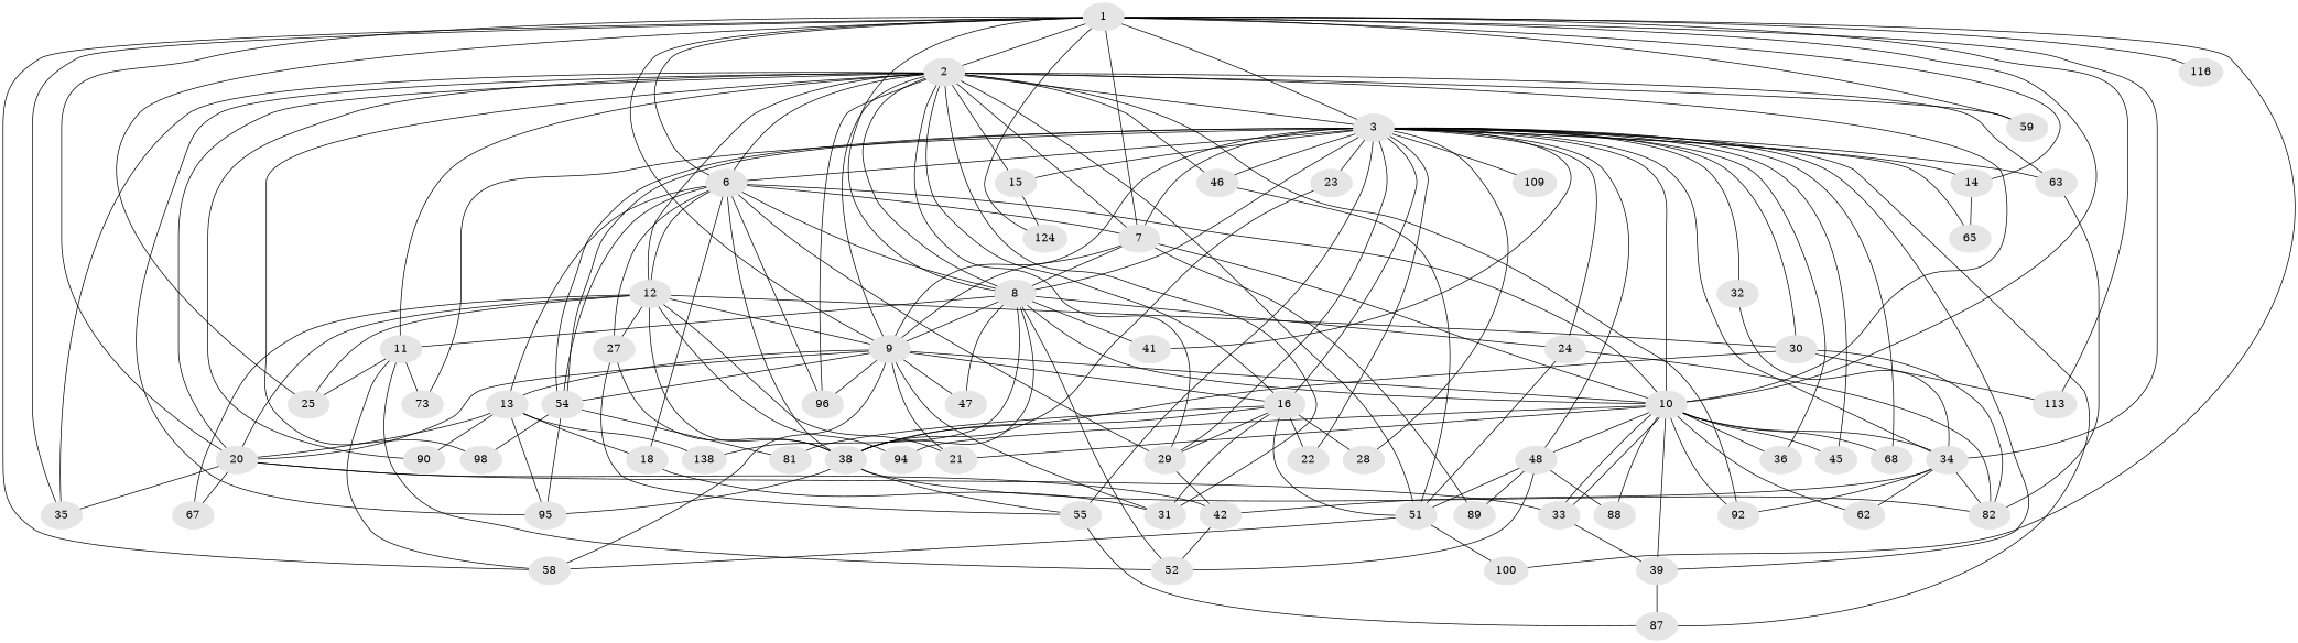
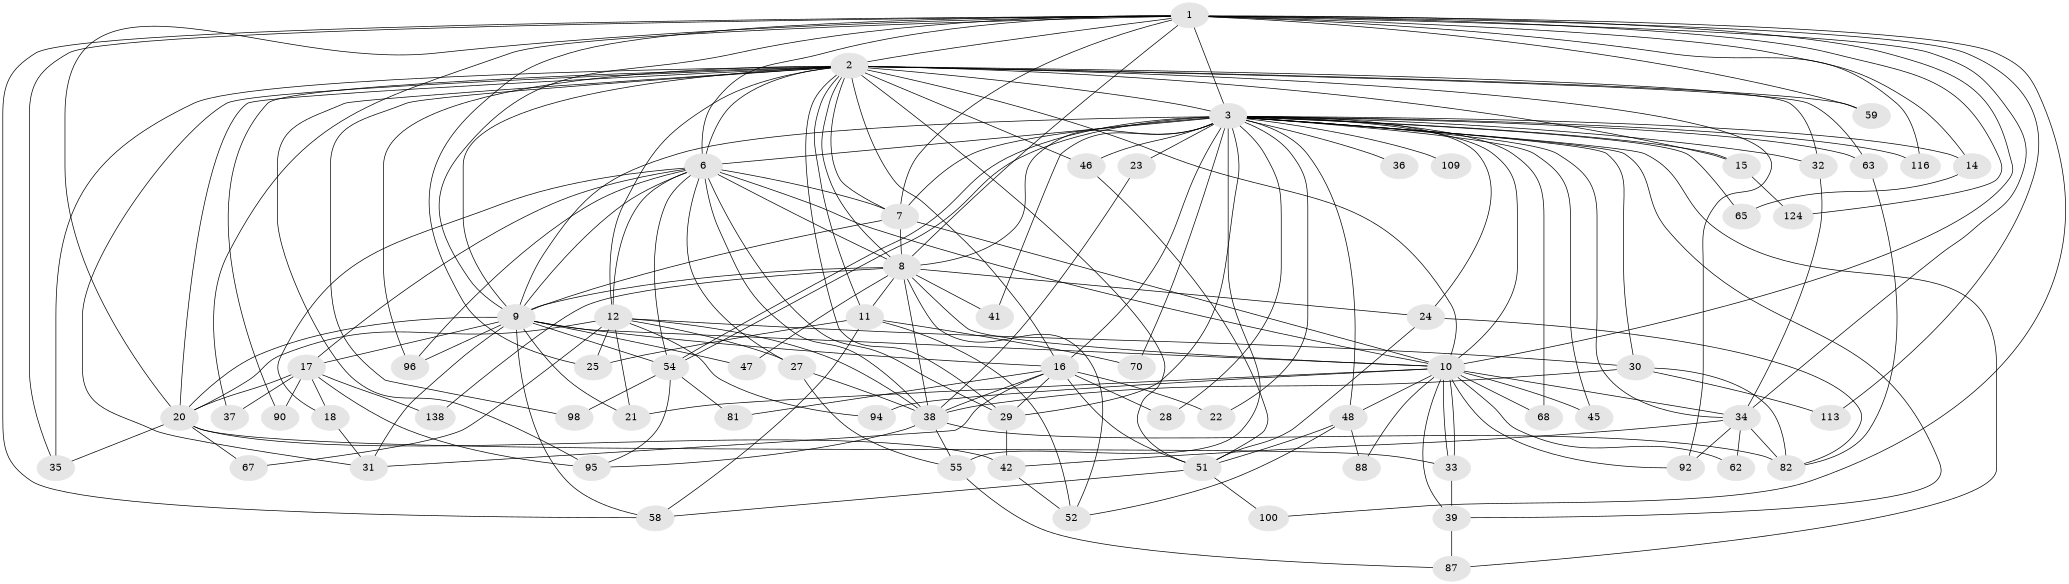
  graph {
    node [color=gray90 style=filled]
    2 [super="+56+129+118+4+78+53"]
    3 [super="+5+60"]
    6 [super="+106+108"]
    7
    8
    9 [super="+40+119+134+43+17"]
    10 [super="+83+64+26"]
    20 [super="+72+50"]
    35 [super="+74+97+84"]
    59
    11
    12
    15
    16 [super="+19+104"]
    29 [super="+123+114"]
    31 [super="+61"]
    32
    46
    51 [super="+131+80"]
    63
    90
    92
    95 [super="+124+99"]
    96
    98
    1
    14
    25 [super="+110"]
    34 [super="+91+77"]
+   37
    58 [super="+66"]
    100
    113
    116
    n35 [label=124]
    22
    23 [super="+93"]
    24 [super="+102"]
    28
    30
    36
    39
    41
    45
    48
    54 [super="+69"]
    55 [super="+107+135+75"]
    65
    68
-   70 [label=73]
+   70
    87
    109
-   13
+   13 [label=17]
    18
    27
    38 [super="+44"]
-   89
    47
    52 [super="+85"]
    138
    21 [super="+73"]
    33
    62
    88
    94
    67
    42 [super="+86"]
    82 [super="+112+126"]
    81
    2 -- 3 [weight=8]
    2 -- 6 [weight=3]
    2 -- 7 [weight=2]
    2 -- 8 [weight=2]
    2 -- 9 [weight=3]
    2 -- 10 [weight=3]
    2 -- 20
    2 -- 35 [weight=3]
    2 -- 59
    2 -- 11
    2 -- 12
    2 -- 15
    2 -- 16 [weight=2]
    2 -- 29
    2 -- 31
+   2 -- 32
    2 -- 46
    2 -- 51
    2 -- 63
    2 -- 90
    2 -- 92
    2 -- 95
    2 -- 96
    2 -- 98
    3 -- 6 [weight=3]
    3 -- 7 [weight=2]
    3 -- 8 [weight=2]
    3 -- 9 [weight=2]
    3 -- 10 [weight=3]
    3 -- 15
    3 -- 16 [weight=2]
    3 -- 29 [weight=2]
    3 -- 32
    3 -- 46
    3 -- 63
    3 -- 14
    3 -- 34
+   3 -- 116
    3 -- 22
    3 -- 23 [weight=2]
    3 -- 24 [weight=2]
    3 -- 28
    3 -- 30
    3 -- 36
    3 -- 39
    3 -- 41
    3 -- 45
    3 -- 48
    3 -- 54
    3 -- 54
    3 -- 55 [weight=2]
    3 -- 65
    3 -- 68
    3 -- 70
    3 -- 87
    3 -- 109
    6 -- 7
    6 -- 8
-   12 -- 9 [weight=3]
+   6 -- 9 [weight=3]
    6 -- 10
    6 -- 12
    6 -- 29 [weight=2]
    6 -- 96
    6 -- 54
    6 -- 13
    6 -- 18
    6 -- 27
    6 -- 38
    7 -- 8
    7 -- 9
    7 -- 10
-   7 -- 89
    8 -- 9
    8 -- 10
    8 -- 11
    8 -- 24
    8 -- 41
    8 -- 38
    8 -- 47
    8 -- 52
    8 -- 138
    9 -- 10 [weight=4]
    9 -- 20
    9 -- 16 [weight=3]
    9 -- 31 [weight=2]
    9 -- 96
    9 -- 58
    9 -- 54
    9 -- 13 [weight=2]
    9 -- 47
    9 -- 21
    10 -- 92
    10 -- 34
-   10 -- 36
    10 -- 39
    10 -- 45
    10 -- 48
    10 -- 68
    10 -- 21
    10 -- 33
    10 -- 33
    10 -- 62
    10 -- 88
    10 -- 94
    20 -- 35
    20 -- 33
    20 -- 67
    20 -- 42
    11 -- 25
    11 -- 58
    11 -- 70
    11 -- 52
    12 -- 20
    12 -- 25
    12 -- 30
    12 -- 27
    12 -- 38
    12 -- 21
    12 -- 94
    12 -- 67
    15 -- n35
    16 -- 29
    16 -- 31
    16 -- 51 [weight=2]
    16 -- 22
    16 -- 28
    16 -- 38
    16 -- 81
    29 -- 42
    32 -- 34
    46 -- 51
    51 -- 58
    51 -- 100
    63 -- 82
    1 -- 2 [weight=2]
    1 -- 3 [weight=2]
    1 -- 6
    1 -- 7
    1 -- 8
    1 -- 9
    1 -- 10
    1 -- 20
    1 -- 35
    1 -- 59
    1 -- 14
    1 -- 25
    1 -- 34
+   1 -- 37
    1 -- 58
    1 -- 100
    1 -- 113
    1 -- 116
    1 -- n35
    14 -- 65
    34 -- 92
    34 -- 62
    34 -- 42
    34 -- 82
    23 -- 38
    24 -- 51
    24 -- 82
    30 -- 113
    30 -- 38
    30 -- 82
    39 -- 87
    48 -- 51
-   48 -- 89
    48 -- 52
    48 -- 88
    54 -- 95
    54 -- 98
    54 -- 81
    55 -- 87
    13 -- 20
    13 -- 90
    13 -- 95
+   13 -- 37
    13 -- 18
    13 -- 138
    18 -- 31
    27 -- 55
    27 -- 38
    38 -- 95
    38 -- 55
    38 -- 82
    33 -- 39
    42 -- 52
  }
